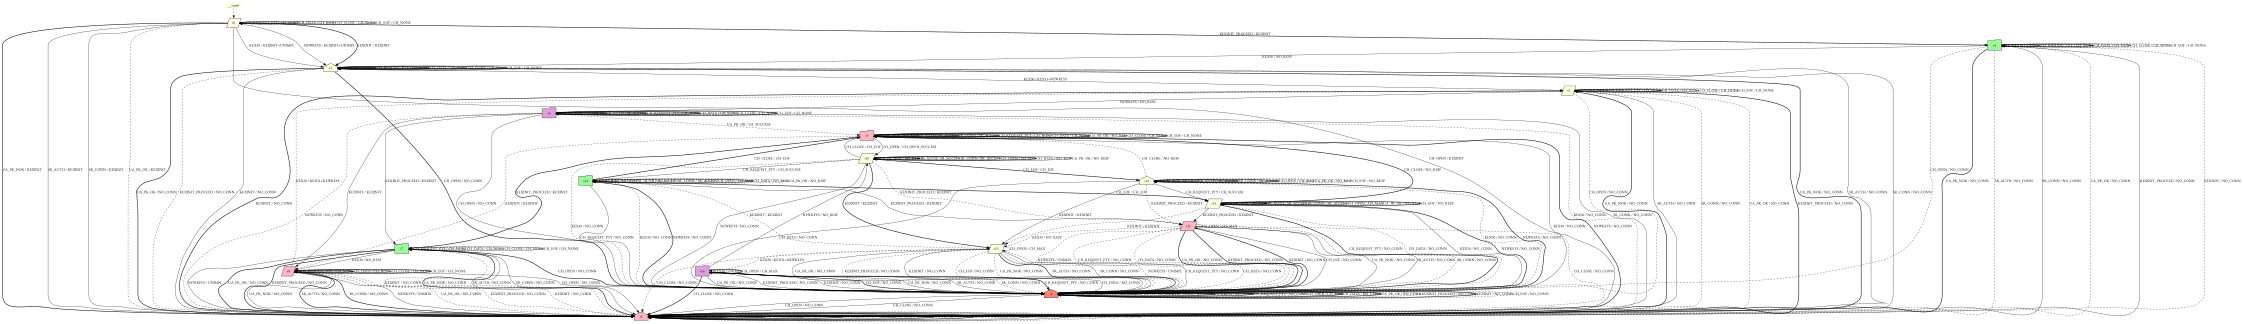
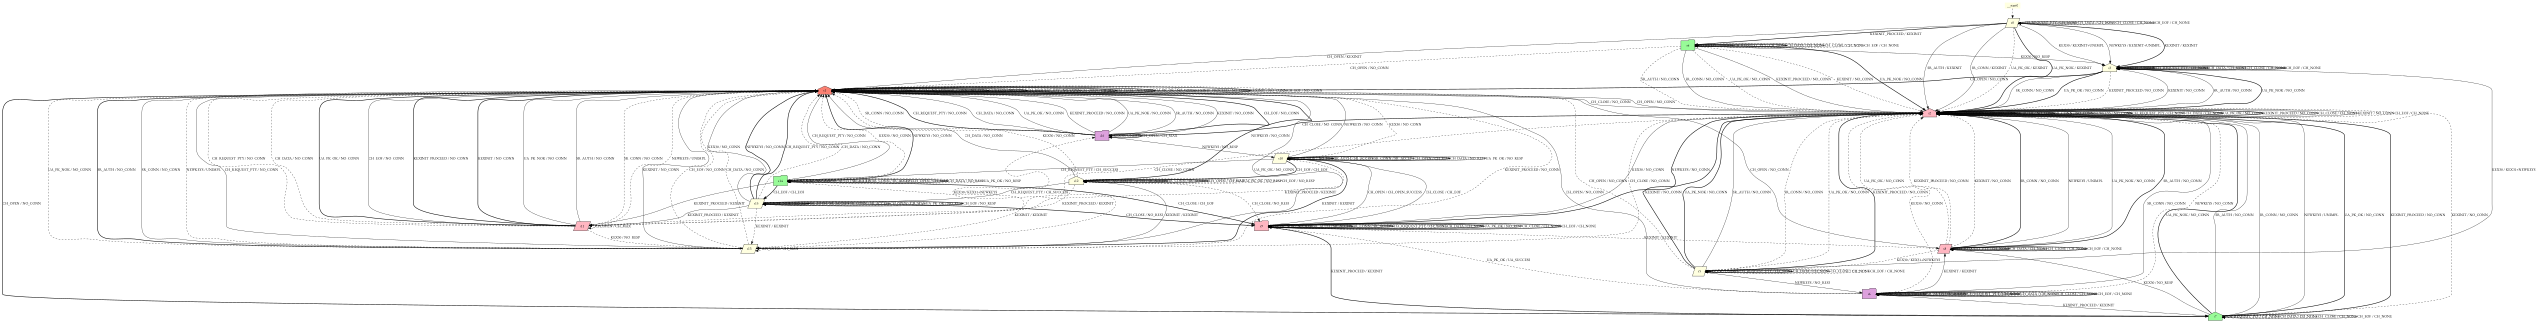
  digraph {
    fontname="EB Garamond"
    node [fillcolor=lightyellow fontname="EB Garamond" shape=parallelogram style=filled]
    edge [fontname="EB Garamond" style=solid]
    n1 [label=s0]
    n2 [fillcolor=salmon label=s1 shape=house]
    n3 [fillcolor=lightpink label=s2 shape=house]
    n4 [label=s3 shape=house]
    n5 [fillcolor=palegreen label=s4 shape=folder]
    n6 [label=s5]
    n7 [fillcolor=plum label=s6 shape=folder]
-   n8 [fillcolor=palegreen label=s7 shape=folder]
+   n8 [fillcolor=palegreen label=s7 shape=house]
    n9 [fillcolor=lightpink label=s8]
    n10 [fillcolor=lightpink label=s9 shape=folder]
    n11 [label=s10]
    n12 [fillcolor=lightpink label=s11]
    n13 [label=s12 shape=house]
    n14 [label=s13]
    n15 [fillcolor=palegreen label=s14 shape=folder]
    n16 [label=s15]
    n17 [fillcolor=plum label=s16 shape=folder]
    __start0 [height=0 shape=none width=0]
    n1 -> n1 [label="CH_REQUEST_PTY / CH_NONE"]
    n1 -> n1 [label="CH_DATA / CH_NONE"]
    n1 -> n1 [label="CH_CLOSE / CH_NONE" style=dashed]
    n1 -> n1 [label="CH_EOF / CH_NONE"]
    n1 -> n2 [label="CH_OPEN / KEXINIT"]
    n1 -> n3 [label="UA_PK_NOK / KEXINIT" style=bold]
    n1 -> n3 [label="SR_AUTH / KEXINIT"]
    n1 -> n3 [label="SR_CONN / KEXINIT"]
    n1 -> n3 [label="UA_PK_OK / KEXINIT" style=dashed]
    n1 -> n4 [label="KEX30 / KEXINIT+UNIMPL"]
    n1 -> n4 [label="NEWKEYS / KEXINIT+UNIMPL"]
    n1 -> n4 [label="KEXINIT / KEXINIT" style=bold]
    n1 -> n5 [label="KEXINIT_PROCEED / KEXINIT" style=bold]
    n2 -> n2 [label="UA_PK_NOK / NO_CONN"]
    n2 -> n2 [label="KEX30 / NO_CONN"]
    n2 -> n2 [label="SR_AUTH / NO_CONN"]
    n2 -> n2 [label="SR_CONN / NO_CONN" style=dashed]
    n2 -> n2 [label="NEWKEYS / NO_CONN" style=bold]
    n2 -> n2 [label="CH_REQUEST_PTY / NO_CONN" style=bold]
    n2 -> n2 [label="CH_OPEN / CH_MAX" style=dashed]
    n2 -> n2 [label="CH_DATA / NO_CONN" style=bold]
    n2 -> n2 [label="UA_PK_OK / NO_CONN" style=bold]
    n2 -> n2 [label="KEXINIT_PROCEED / NO_CONN" style=dashed]
    n2 -> n2 [label="KEXINIT / NO_CONN" style=bold]
    n2 -> n2 [label="CH_EOF / NO_CONN" style=dashed]
    n2 -> n3 [label="CH_CLOSE / NO_CONN"]
    n3 -> n2 [label="CH_OPEN / NO_CONN"]
    n3 -> n3 [label="UA_PK_NOK / NO_CONN"]
    n3 -> n3 [label="KEX30 / NO_CONN"]
    n3 -> n3 [label="SR_AUTH / NO_CONN" style=bold]
    n3 -> n3 [label="SR_CONN / NO_CONN" style=bold]
    n3 -> n3 [label="NEWKEYS / NO_CONN"]
    n3 -> n3 [label="CH_REQUEST_PTY / CH_NONE" style=bold]
    n3 -> n3 [label="CH_DATA / CH_NONE"]
    n3 -> n3 [label="UA_PK_OK / NO_CONN" style=bold]
    n3 -> n3 [label="KEXINIT_PROCEED / NO_CONN" style=bold]
    n3 -> n3 [label="CH_CLOSE / CH_NONE"]
    n3 -> n3 [label="KEXINIT / NO_CONN"]
    n3 -> n3 [label="CH_EOF / CH_NONE" style=dashed]
    n4 -> n2 [label="CH_OPEN / NO_CONN" style=bold]
    n4 -> n3 [label="UA_PK_NOK / NO_CONN" style=bold]
    n4 -> n3 [label="SR_AUTH / NO_CONN"]
    n4 -> n3 [label="SR_CONN / NO_CONN"]
    n4 -> n3 [label="UA_PK_OK / NO_CONN" style=bold]
    n4 -> n3 [label="KEXINIT_PROCEED / NO_CONN" style=dashed]
    n4 -> n3 [label="KEXINIT / NO_CONN"]
    n4 -> n4 [label="NEWKEYS / UNIMPL" style=dashed]
    n4 -> n4 [label="CH_REQUEST_PTY / CH_NONE" style=bold]
    n4 -> n4 [label="CH_DATA / CH_NONE" style=bold]
    n4 -> n4 [label="CH_CLOSE / CH_NONE"]
    n4 -> n4 [label="CH_EOF / CH_NONE" style=bold]
    n4 -> n6 [label="KEX30 / KEX31+NEWKEYS"]
    n5 -> n2 [label="CH_OPEN / NO_CONN" style=dashed]
    n5 -> n3 [label="UA_PK_NOK / NO_CONN" style=bold]
    n5 -> n3 [label="SR_AUTH / NO_CONN" style=dashed]
    n5 -> n3 [label="SR_CONN / NO_CONN"]
    n5 -> n3 [label="UA_PK_OK / NO_CONN" style=dashed]
    n5 -> n3 [label="KEXINIT_PROCEED / NO_CONN"]
    n5 -> n3 [label="KEXINIT / NO_CONN" style=dashed]
    n5 -> n4 [label="KEX30 / NO_RESP"]
    n5 -> n5 [label="NEWKEYS / UNIMPL" style=bold]
    n5 -> n5 [label="CH_REQUEST_PTY / CH_NONE"]
    n5 -> n5 [label="CH_DATA / CH_NONE" style=bold]
    n5 -> n5 [label="CH_CLOSE / CH_NONE"]
    n5 -> n5 [label="CH_EOF / CH_NONE" style=dashed]
    n6 -> n2 [label="CH_OPEN / NO_CONN" style=dashed]
    n6 -> n3 [label="UA_PK_NOK / NO_CONN" style=bold]
    n6 -> n3 [label="SR_AUTH / NO_CONN"]
    n6 -> n3 [label="SR_CONN / NO_CONN" style=dashed]
    n6 -> n3 [label="UA_PK_OK / NO_CONN" style=dashed]
    n6 -> n3 [label="KEXINIT_PROCEED / NO_CONN" style=bold]
    n6 -> n3 [label="KEXINIT / NO_CONN" style=bold]
    n6 -> n6 [label="KEX30 / UNIMPL" style=bold]
    n6 -> n6 [label="CH_REQUEST_PTY / CH_NONE" style=dashed]
    n6 -> n6 [label="CH_DATA / CH_NONE" style=bold]
    n6 -> n6 [label="CH_CLOSE / CH_NONE"]
    n6 -> n6 [label="CH_EOF / CH_NONE" style=dashed]
    n6 -> n7 [label="NEWKEYS / NO_RESP"]
    n7 -> n2 [label="CH_OPEN / NO_CONN"]
    n7 -> n3 [label="KEX30 / NO_CONN" style=dashed]
    n7 -> n3 [label="SR_CONN / NO_CONN"]
    n7 -> n3 [label="NEWKEYS / NO_CONN" style=dashed]
    n7 -> n7 [label="UA_PK_NOK / UA_FAILURE" style=bold]
    n7 -> n7 [label="SR_AUTH / SR_ACCEPT" style=bold]
    n7 -> n7 [label="CH_REQUEST_PTY / CH_NONE" style=bold]
    n7 -> n7 [label="CH_DATA / CH_NONE" style=bold]
    n7 -> n7 [label="CH_CLOSE / CH_NONE" style=dashed]
    n7 -> n7 [label="CH_EOF / CH_NONE" style=bold]
    n7 -> n8 [label="KEXINIT_PROCEED / KEXINIT"]
    n7 -> n9 [label="KEXINIT / KEXINIT"]
    n7 -> n10 [label="UA_PK_OK / UA_SUCCESS" style=dashed]
    n8 -> n2 [label="CH_OPEN / NO_CONN" style=bold]
    n8 -> n3 [label="UA_PK_NOK / NO_CONN" style=bold]
    n8 -> n3 [label="SR_AUTH / NO_CONN"]
    n8 -> n3 [label="SR_CONN / NO_CONN"]
    n8 -> n3 [label="NEWKEYS / UNIMPL"]
    n8 -> n3 [label="UA_PK_OK / NO_CONN" style=bold]
    n8 -> n3 [label="KEXINIT_PROCEED / NO_CONN" style=bold]
    n8 -> n3 [label="KEXINIT / NO_CONN" style=dashed]
    n8 -> n8 [label="CH_REQUEST_PTY / CH_NONE" style=dashed]
    n8 -> n8 [label="CH_DATA / CH_NONE" style=dashed]
    n8 -> n8 [label="CH_CLOSE / CH_NONE" style=dashed]
    n8 -> n8 [label="CH_EOF / CH_NONE"]
    n8 -> n9 [label="KEX30 / NO_RESP"]
    n9 -> n2 [label="CH_OPEN / NO_CONN"]
    n9 -> n3 [label="UA_PK_NOK / NO_CONN"]
    n9 -> n3 [label="SR_AUTH / NO_CONN" style=bold]
    n9 -> n3 [label="SR_CONN / NO_CONN" style=bold]
    n9 -> n3 [label="NEWKEYS / UNIMPL"]
    n9 -> n3 [label="UA_PK_OK / NO_CONN" style=dashed]
    n9 -> n3 [label="KEXINIT_PROCEED / NO_CONN" style=dashed]
    n9 -> n3 [label="KEXINIT / NO_CONN" style=dashed]
    n9 -> n6 [label="KEX30 / KEX31+NEWKEYS" style=dashed]
    n9 -> n9 [label="CH_REQUEST_PTY / CH_NONE"]
    n9 -> n9 [label="CH_DATA / CH_NONE" style=bold]
    n9 -> n9 [label="CH_CLOSE / CH_NONE"]
    n9 -> n9 [label="CH_EOF / CH_NONE" style=bold]
    n10 -> n3 [label="KEX30 / NO_CONN"]
    n10 -> n3 [label="NEWKEYS / NO_CONN" style=bold]
    n10 -> n8 [label="KEXINIT_PROCEED / KEXINIT" style=bold]
    n10 -> n9 [label="KEXINIT / KEXINIT" style=dashed]
    n10 -> n10 [label="UA_PK_NOK / NO_RESP" style=dashed]
    n10 -> n10 [label="SR_AUTH / SR_ACCEPT"]
    n10 -> n10 [label="SR_CONN / SR_ACCEPT" style=bold]
    n10 -> n10 [label="CH_REQUEST_PTY / CH_NONE" style=bold]
    n10 -> n10 [label="CH_DATA / CH_NONE" style=dashed]
    n10 -> n10 [label="UA_PK_OK / NO_RESP" style=bold]
    n10 -> n10 [label="CH_CLOSE / CH_NONE"]
    n10 -> n10 [label="CH_EOF / CH_NONE" style=bold]
    n10 -> n11 [label="CH_OPEN / CH_OPEN_SUCCESS"]
    n11 -> n2 [label="KEX30 / NO_CONN" style=dashed]
    n11 -> n2 [label="NEWKEYS / NO_CONN"]
    n11 -> n10 [label="CH_CLOSE / CH_EOF"]
    n11 -> n11 [label="UA_PK_NOK / NO_RESP"]
    n11 -> n11 [label="SR_AUTH / SR_ACCEPT" style=bold]
    n11 -> n11 [label="SR_CONN / SR_ACCEPT" style=dashed]
    n11 -> n11 [label="CH_OPEN / CH_MAX"]
    n11 -> n11 [label="CH_DATA / NO_RESP" style=bold]
    n11 -> n11 [label="UA_PK_OK / NO_RESP"]
    n11 -> n12 [label="KEXINIT_PROCEED / KEXINIT" style=dashed]
    n11 -> n13 [label="CH_EOF / CH_EOF" style=bold]
    n11 -> n14 [label="KEXINIT / KEXINIT" style=bold]
    n11 -> n15 [label="CH_REQUEST_PTY / CH_SUCCESS"]
    n12 -> n2 [label="UA_PK_NOK / NO_CONN"]
    n12 -> n2 [label="SR_AUTH / NO_CONN"]
    n12 -> n2 [label="SR_CONN / NO_CONN" style=dashed]
    n12 -> n2 [label="NEWKEYS / UNIMPL" style=dashed]
    n12 -> n2 [label="CH_REQUEST_PTY / NO_CONN" style=dashed]
    n12 -> n2 [label="CH_DATA / NO_CONN" style=dashed]
    n12 -> n2 [label="UA_PK_OK / NO_CONN" style=bold]
    n12 -> n2 [label="KEXINIT_PROCEED / NO_CONN" style=bold]
    n12 -> n2 [label="KEXINIT / NO_CONN" style=bold]
    n12 -> n2 [label="CH_EOF / NO_CONN"]
    n12 -> n3 [label="CH_CLOSE / NO_CONN" style=dashed]
    n12 -> n12 [label="CH_OPEN / CH_MAX"]
    n12 -> n14 [label="KEX30 / NO_RESP" style=dashed]
    n13 -> n2 [label="KEX30 / NO_CONN" style=dashed]
    n13 -> n2 [label="NEWKEYS / NO_CONN" style=bold]
    n13 -> n2 [label="CH_DATA / NO_CONN"]
    n13 -> n10 [label="CH_CLOSE / NO_RESP" style=dashed]
    n13 -> n12 [label="KEXINIT_PROCEED / KEXINIT" style=dashed]
    n13 -> n13 [label="UA_PK_NOK / NO_RESP" style=dashed]
    n13 -> n13 [label="SR_AUTH / SR_ACCEPT" style=dashed]
    n13 -> n13 [label="SR_CONN / SR_ACCEPT" style=bold]
    n13 -> n13 [label="CH_OPEN / CH_MAX" style=bold]
    n13 -> n13 [label="UA_PK_OK / NO_RESP" style=dashed]
    n13 -> n13 [label="CH_EOF / NO_RESP" style=dashed]
    n13 -> n14 [label="KEXINIT / KEXINIT"]
    n13 -> n16 [label="CH_REQUEST_PTY / CH_SUCCESS"]
    n14 -> n2 [label="UA_PK_NOK / NO_CONN" style=dashed]
    n14 -> n2 [label="SR_AUTH / NO_CONN" style=bold]
    n14 -> n2 [label="SR_CONN / NO_CONN"]
    n14 -> n2 [label="NEWKEYS / UNIMPL" style=dashed]
    n14 -> n2 [label="CH_REQUEST_PTY / NO_CONN"]
    n14 -> n2 [label="CH_DATA / NO_CONN" style=dashed]
    n14 -> n2 [label="UA_PK_OK / NO_CONN"]
    n14 -> n2 [label="KEXINIT_PROCEED / NO_CONN" style=dashed]
    n14 -> n2 [label="KEXINIT / NO_CONN"]
    n14 -> n2 [label="CH_EOF / NO_CONN" style=dashed]
    n14 -> n3 [label="CH_CLOSE / NO_CONN" style=dashed]
    n14 -> n14 [label="CH_OPEN / CH_MAX" style=dashed]
    n14 -> n17 [label="KEX30 / KEX31+NEWKEYS" style=dashed]
    n15 -> n2 [label="KEX30 / NO_CONN" style=dashed]
    n15 -> n2 [label="NEWKEYS / NO_CONN" style=bold]
    n15 -> n2 [label="CH_REQUEST_PTY / NO_CONN"]
    n15 -> n10 [label="CH_CLOSE / CH_EOF" style=bold]
    n15 -> n12 [label="KEXINIT_PROCEED / KEXINIT"]
    n15 -> n14 [label="KEXINIT / KEXINIT" style=dashed]
    n15 -> n15 [label="UA_PK_NOK / NO_RESP"]
    n15 -> n15 [label="SR_AUTH / SR_ACCEPT" style=dashed]
    n15 -> n15 [label="SR_CONN / SR_ACCEPT" style=dashed]
    n15 -> n15 [label="CH_OPEN / CH_MAX" style=dashed]
    n15 -> n15 [label="CH_DATA / NO_RESP" style=bold]
    n15 -> n15 [label="UA_PK_OK / NO_RESP" style=dashed]
    n15 -> n16 [label="CH_EOF / CH_EOF" style=bold]
    n16 -> n2 [label="KEX30 / NO_CONN"]
    n16 -> n2 [label="NEWKEYS / NO_CONN" style=bold]
    n16 -> n2 [label="CH_REQUEST_PTY / NO_CONN" style=bold]
    n16 -> n2 [label="CH_DATA / NO_CONN" style=dashed]
    n16 -> n10 [label="CH_CLOSE / NO_RESP" style=bold]
    n16 -> n12 [label="KEXINIT_PROCEED / KEXINIT"]
    n16 -> n14 [label="KEXINIT / KEXINIT" style=dashed]
    n16 -> n16 [label="UA_PK_NOK / NO_RESP"]
    n16 -> n16 [label="SR_AUTH / SR_ACCEPT" style=bold]
    n16 -> n16 [label="SR_CONN / SR_ACCEPT" style=dashed]
    n16 -> n16 [label="CH_OPEN / CH_MAX"]
    n16 -> n16 [label="UA_PK_OK / NO_RESP" style=dashed]
    n16 -> n16 [label="CH_EOF / NO_RESP" style=bold]
    n17 -> n2 [label="UA_PK_NOK / NO_CONN"]
    n17 -> n2 [label="SR_AUTH / NO_CONN"]
    n17 -> n2 [label="SR_CONN / NO_CONN" style=dashed]
    n17 -> n2 [label="CH_REQUEST_PTY / NO_CONN" style=bold]
    n17 -> n2 [label="CH_DATA / NO_CONN"]
    n17 -> n2 [label="UA_PK_OK / NO_CONN"]
    n17 -> n2 [label="KEXINIT_PROCEED / NO_CONN"]
    n17 -> n2 [label="KEXINIT / NO_CONN"]
    n17 -> n2 [label="CH_EOF / NO_CONN" style=bold]
-   n17 -> n3 [label="CH_CLOSE / NO_CONN" style=bold]
+   n3 -> n17 [label="CH_CLOSE / NO_CONN" style=bold]
    n17 -> n11 [label="NEWKEYS / NO_RESP"]
    n17 -> n17 [label="KEX30 / UNIMPL"]
    n17 -> n17 [label="CH_OPEN / CH_MAX" style=bold]
    __start0 -> n1 [style=dashed]
  }
